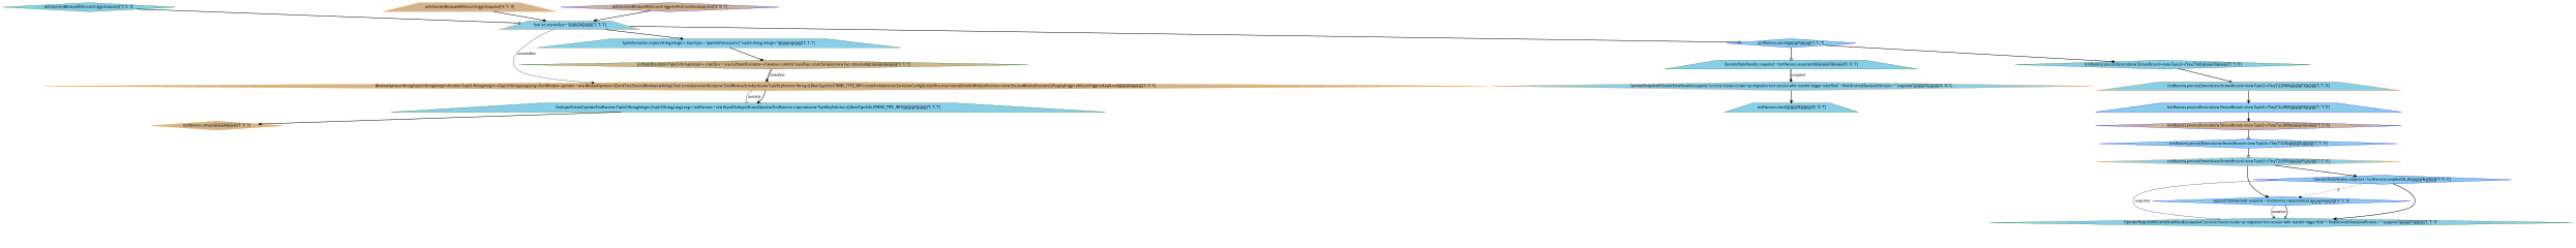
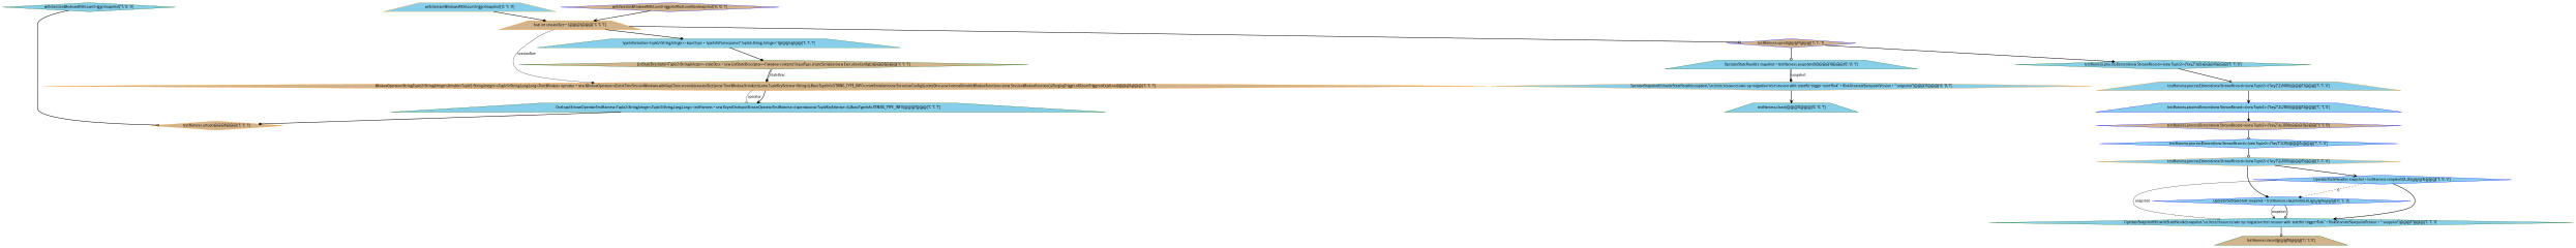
  digraph {
    fontname="Fira Sans"
    node [color=darkgreen fillcolor=skyblue fontname="Fira Sans" shape=diamond style=filled]
    edge [arrowhead=odot fontname="Fira Sans" style=bold]
    n1 [label="OneInputStreamOperatorTestHarness<Tuple2<String,Integer>,Tuple3<String,Long,Long>> testHarness = new KeyedOneInputStreamOperatorTestHarness<>(operator,new TupleKeySelector<>(),BasicTypeInfo.STRING_TYPE_INFO)@@@7@@@['1', '1', '1']" shape=trapezium]
    n2 [color=darkorange fillcolor=tan label="testHarness.setup()@@@8@@@['1', '1', '1']"]
    n3 [color=blue fillcolor=tan label="testHarness.processElement(new StreamRecord<>(new Tuple2<>(\"key2\",4),3500))@@@13@@@['1', '1', '0']"]
    n4 [color=blue label="testHarness.processElement(new StreamRecord<>(new Tuple2<>(\"key1\",1),10))@@@14@@@['1', '1', '0']"]
    n5 [color=darkorange label="testHarness.processElement(new StreamRecord<>(new Tuple2<>(\"key1\",2),1000))@@@15@@@['1', '1', '0']"]
-   n6 [color=blue label="testHarness.open()@@@9@@@['1', '1', '1']"]
+   n6 [color=blue fillcolor=tan label="testHarness.open()@@@9@@@['1', '1', '1']"]
    n7 [label="testHarness.processElement(new StreamRecord<>(new Tuple2<>(\"key2\",1),0))@@@10@@@['1', '1', '0']"]
    n8 [label="OperatorStateHandles snapshot = testHarness.snapshot(0,0)@@@10@@@['0', '0', '1']" shape=trapezium]
    n9 [color=darkorange label="testHarness.processElement(new StreamRecord<>(new Tuple2<>(\"key2\",2),1000))@@@11@@@['1', '1', '0']" shape=trapezium]
    n10 [color=darkorange label="OperatorSnapshotUtil.writeStateHandle(snapshot,\"src/test/resources/win-op-migration-test-session-with-stateful-trigger-mint-flink\" + flinkGenerateSavepointVersion + \"-snapshot\")@@@11@@@['0', '0', '1']"]
    n11 [fillcolor=tan label="ListStateDescriptor<Tuple2<String,Integer>> stateDesc = new ListStateDescriptor<>(\"window-contents\",inputType.createSerializer(new ExecutionConfig()))@@@5@@@['1', '1', '1']"]
    n12 [color=darkorange fillcolor=tan label="WindowOperator<String,Tuple2<String,Integer>,Iterable<Tuple2<String,Integer>>,Tuple3<String,Long,Long>,TimeWindow> operator = new WindowOperator<>(EventTimeSessionWindows.withGap(Time.seconds(sessionSize)),new TimeWindow.Serializer(),new TupleKeySelector<String>(),BasicTypeInfo.STRING_TYPE_INFO.createSerializer(new ExecutionConfig()),stateDesc,new InternalIterableWindowFunction<>(new SessionWindowFunction()),PurgingTrigger.of(CountTrigger.of(4)),0,null)@@@6@@@['1', '1', '1']"]
    n13 [label="OperatorSnapshotUtil.writeStateHandle(snapshot,\"src/test/resources/win-op-migration-test-session-with-stateful-trigger-flink\" + flinkGenerateSavepointVersion + \"-snapshot\")@@@17@@@['1', '1', '0']"]
+   n14 [fillcolor=tan label="testHarness.close()@@@18@@@['1', '1', '0']" shape=trapezium]
    n15 [label="testHarness.close()@@@12@@@['0', '0', '1']" shape=trapezium]
    n16 [color=blue fillcolor=tan label="writeSessionWindowsWithCountTriggerInMintConditionSnapshot['0', '0', '1']"]
-   n17 [color=darkorange label="final int sessionSize = 3@@@3@@@['1', '1', '1']" shape=trapezium]
+   n17 [color=darkorange fillcolor=tan label="final int sessionSize = 3@@@3@@@['1', '1', '1']" shape=trapezium]
    n18 [label="TypeInformation<Tuple2<String,Integer>> inputType = TypeInfoParser.parse(\"Tuple2<String, Integer>\")@@@4@@@['1', '1', '1']" shape=trapezium]
    n19 [label="writeSessionWindowsWithCountTriggerSnapshot['1', '0', '0']"]
-   n20 [color=darkorange fillcolor=tan label="writeSessionWindowsWithCountTriggerSnapshot['0', '1', '0']" shape=trapezium]
+   n20 [color=darkorange label="writeSessionWindowsWithCountTriggerSnapshot['0', '1', '0']" shape=trapezium]
    n21 [color=blue label="OperatorSubtaskState snapshot = testHarness.snapshot(0L,0L)@@@16@@@['0', '1', '0']"]
    n22 [color=blue label="testHarness.processElement(new StreamRecord<>(new Tuple2<>(\"key2\",3),2500))@@@12@@@['1', '1', '0']" shape=trapezium]
    n23 [color=blue label="OperatorStateHandles snapshot = testHarness.snapshot(0L,0L)@@@16@@@['1', '0', '0']"]
    n1 -> n2 [arrowhead=diamond]
    n3 -> n4
    n4 -> n5
    n5 -> n21 [arrowhead=diamond]
    n5 -> n23 [arrowhead=vee]
    n6 -> n7 [arrowhead=diamond]
    n6 -> n8
    n7 -> n9
    n8 -> n10 [label=snapshot style=solid]
    n8 -> n10 [arrowhead=diamond]
    n9 -> n22 [arrowhead=vee]
    n10 -> n15 [arrowhead=vee]
    n11 -> n12 [label=stateDesc style=solid]
    n11 -> n12 [arrowhead=diamond]
    n12 -> n1 [arrowhead=vee]
    n12 -> n1 [label=operator style=solid]
+   n13 -> n14
    n16 -> n17 [arrowhead=vee]
    n17 -> n6
    n17 -> n12 [arrowhead=diamond label=sessionSize style=solid]
    n17 -> n18 [arrowhead=diamond]
    n18 -> n11 [arrowhead=diamond]
-   n19 -> n17
+   n19 -> n2
    n20 -> n17 [arrowhead=diamond]
    n21 -> n13
    n21 -> n13 [arrowhead=vee label=snapshot style=solid]
    n22 -> n3 [arrowhead=diamond]
    n23 -> n13 [arrowhead=vee]
    n23 -> n13 [label=snapshot style=solid]
    n23 -> n21 [arrowhead=diamond label=0 style=dashed]
  }
